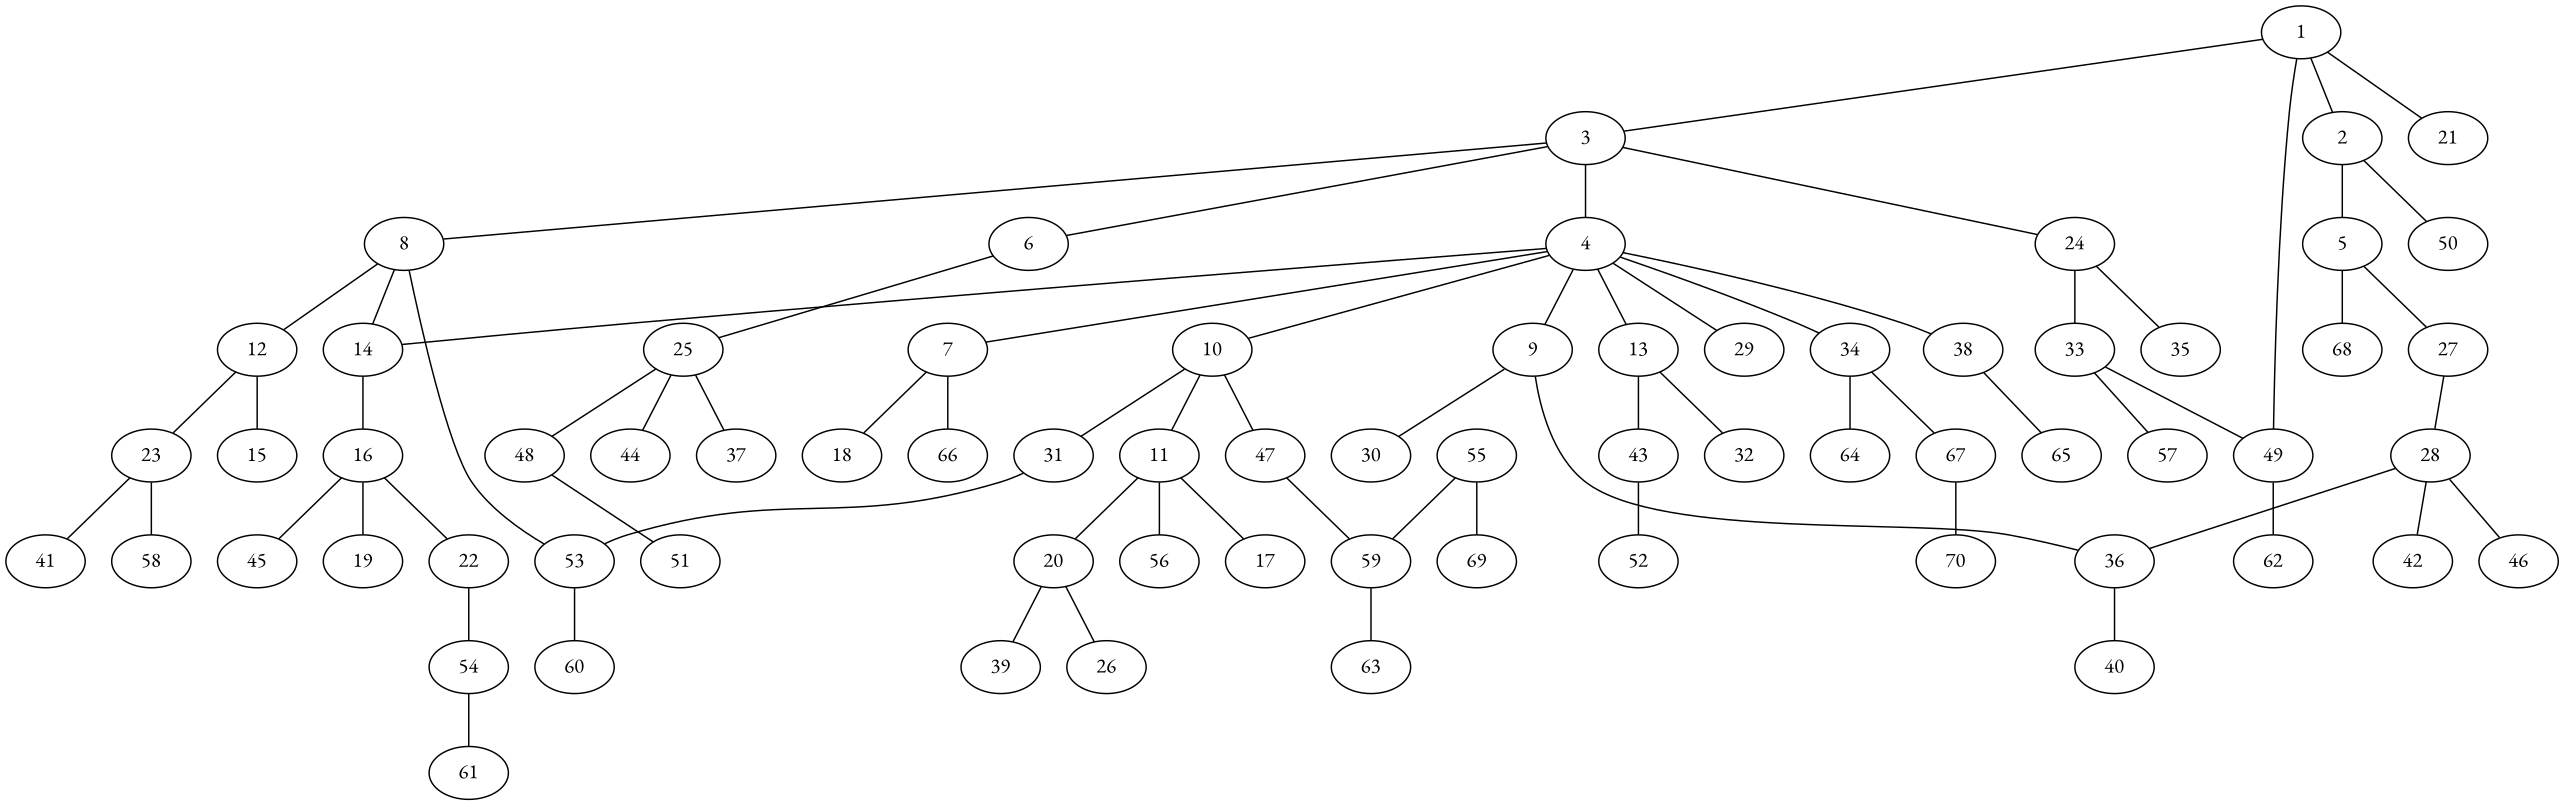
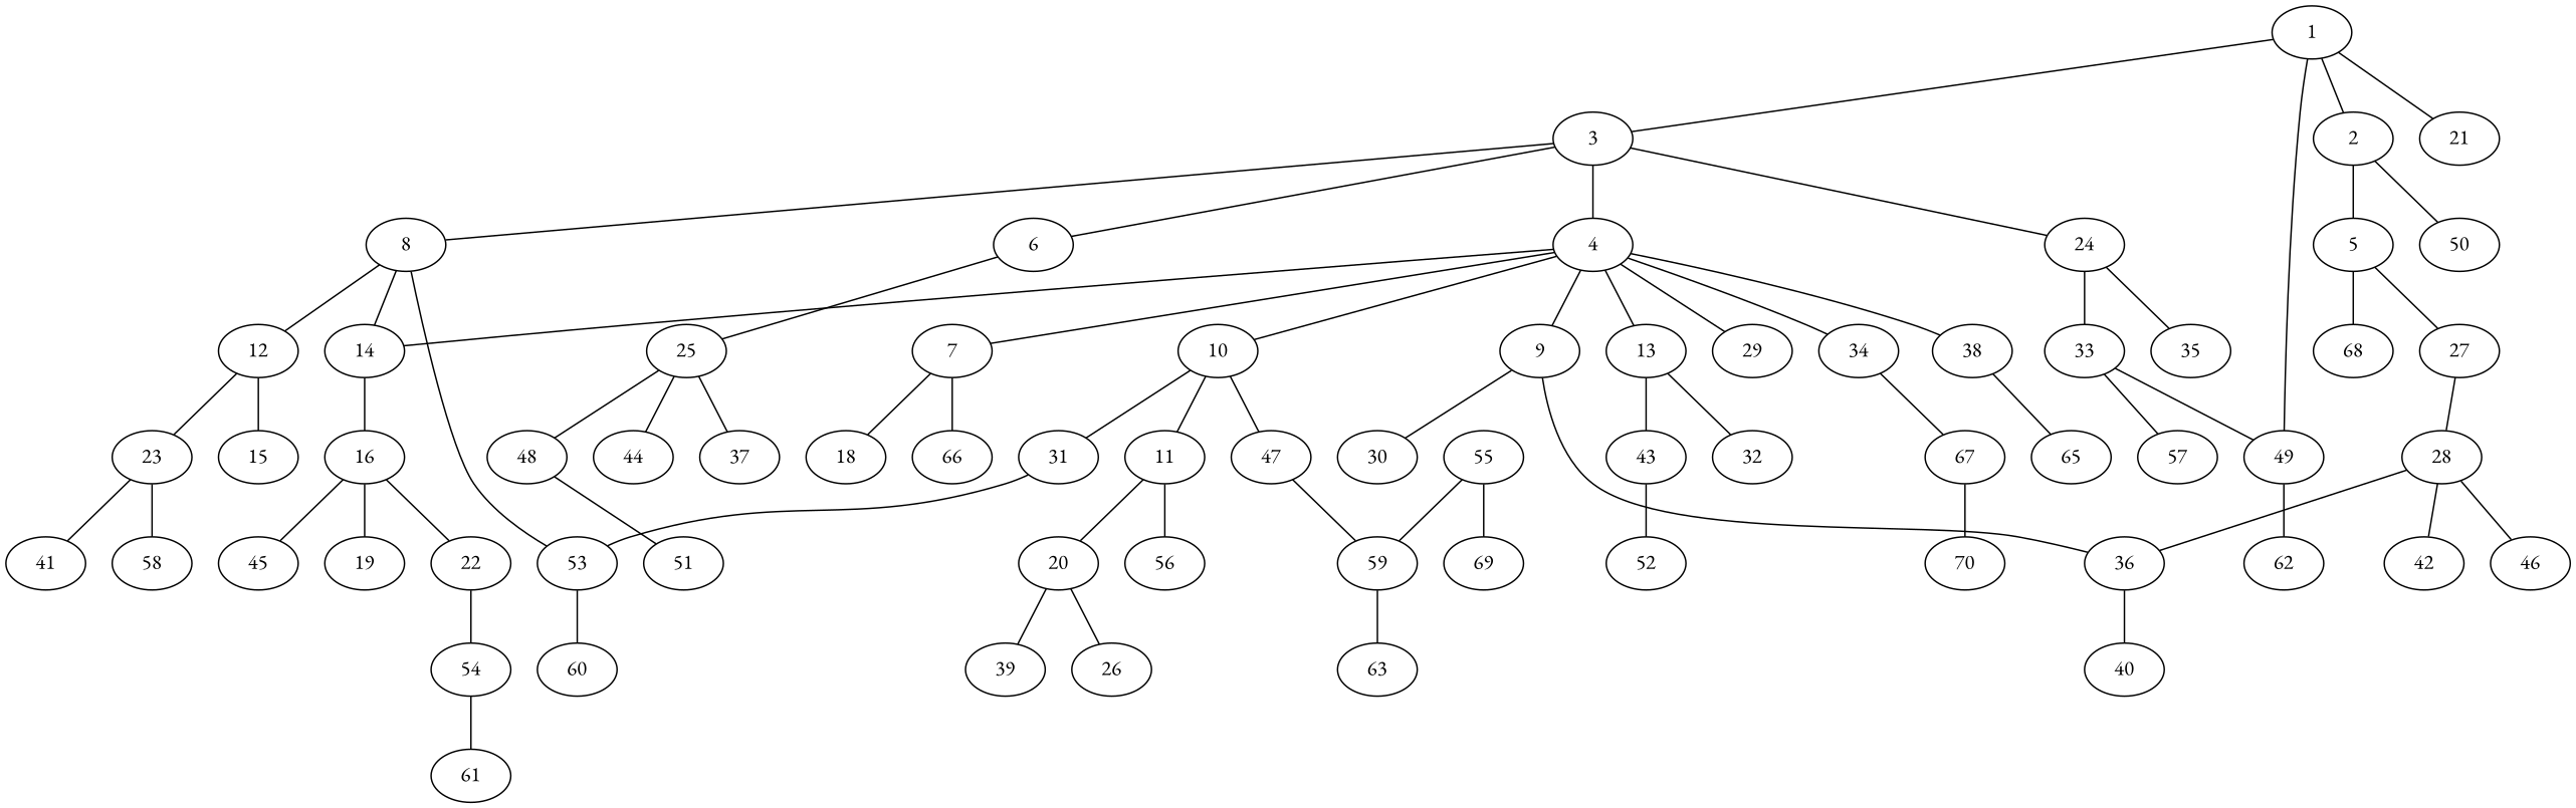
  graph {
    fontname="EB Garamond"
    node [fontname="EB Garamond"]
    edge [fontname="EB Garamond"]
    1
    2
    3
    21
    49
    5
    50
    4
    6
    8
    24
    62
    27
    68
    7
    9
    10
    13
    14
    29
    34
    38
    25
    12
    53
    33
    35
    28
    18
    66
    30
    36
    11
    31
    47
    32
    43
    16
-   64
    67
    65
    37
    44
    48
    15
    23
    60
    57
    40
-   17
    20
    56
    59
    52
    19
    22
    45
    70
    42
    46
    51
    41
    58
    26
    39
    55
    69
    54
    61
    63
    1 -- 2
    1 -- 3
    1 -- 21
    1 -- 49
    2 -- 5
    2 -- 50
    3 -- 4
    3 -- 6
    3 -- 8
    3 -- 24
    49 -- 62
    5 -- 27
    5 -- 68
    4 -- 7
    4 -- 9
    4 -- 10
    4 -- 13
    4 -- 14
    4 -- 29
    4 -- 34
    4 -- 38
    6 -- 25
    8 -- 14
    8 -- 12
    8 -- 53
    24 -- 33
    24 -- 35
    27 -- 28
    7 -- 18
    7 -- 66
    9 -- 30
    9 -- 36
    10 -- 11
    10 -- 31
    10 -- 47
    13 -- 32
    13 -- 43
    14 -- 16
-   34 -- 64
    34 -- 67
    38 -- 65
    25 -- 37
    25 -- 44
    25 -- 48
    12 -- 15
    12 -- 23
    53 -- 60
    33 -- 49
    33 -- 57
    28 -- 36
    28 -- 42
    28 -- 46
    36 -- 40
-   11 -- 17
    11 -- 20
    11 -- 56
    31 -- 53
    47 -- 59
    43 -- 52
    16 -- 19
    16 -- 22
    16 -- 45
    67 -- 70
    48 -- 51
    23 -- 41
    23 -- 58
    20 -- 26
    20 -- 39
    59 -- 63
    22 -- 54
    55 -- 59
    55 -- 69
    54 -- 61
  }
